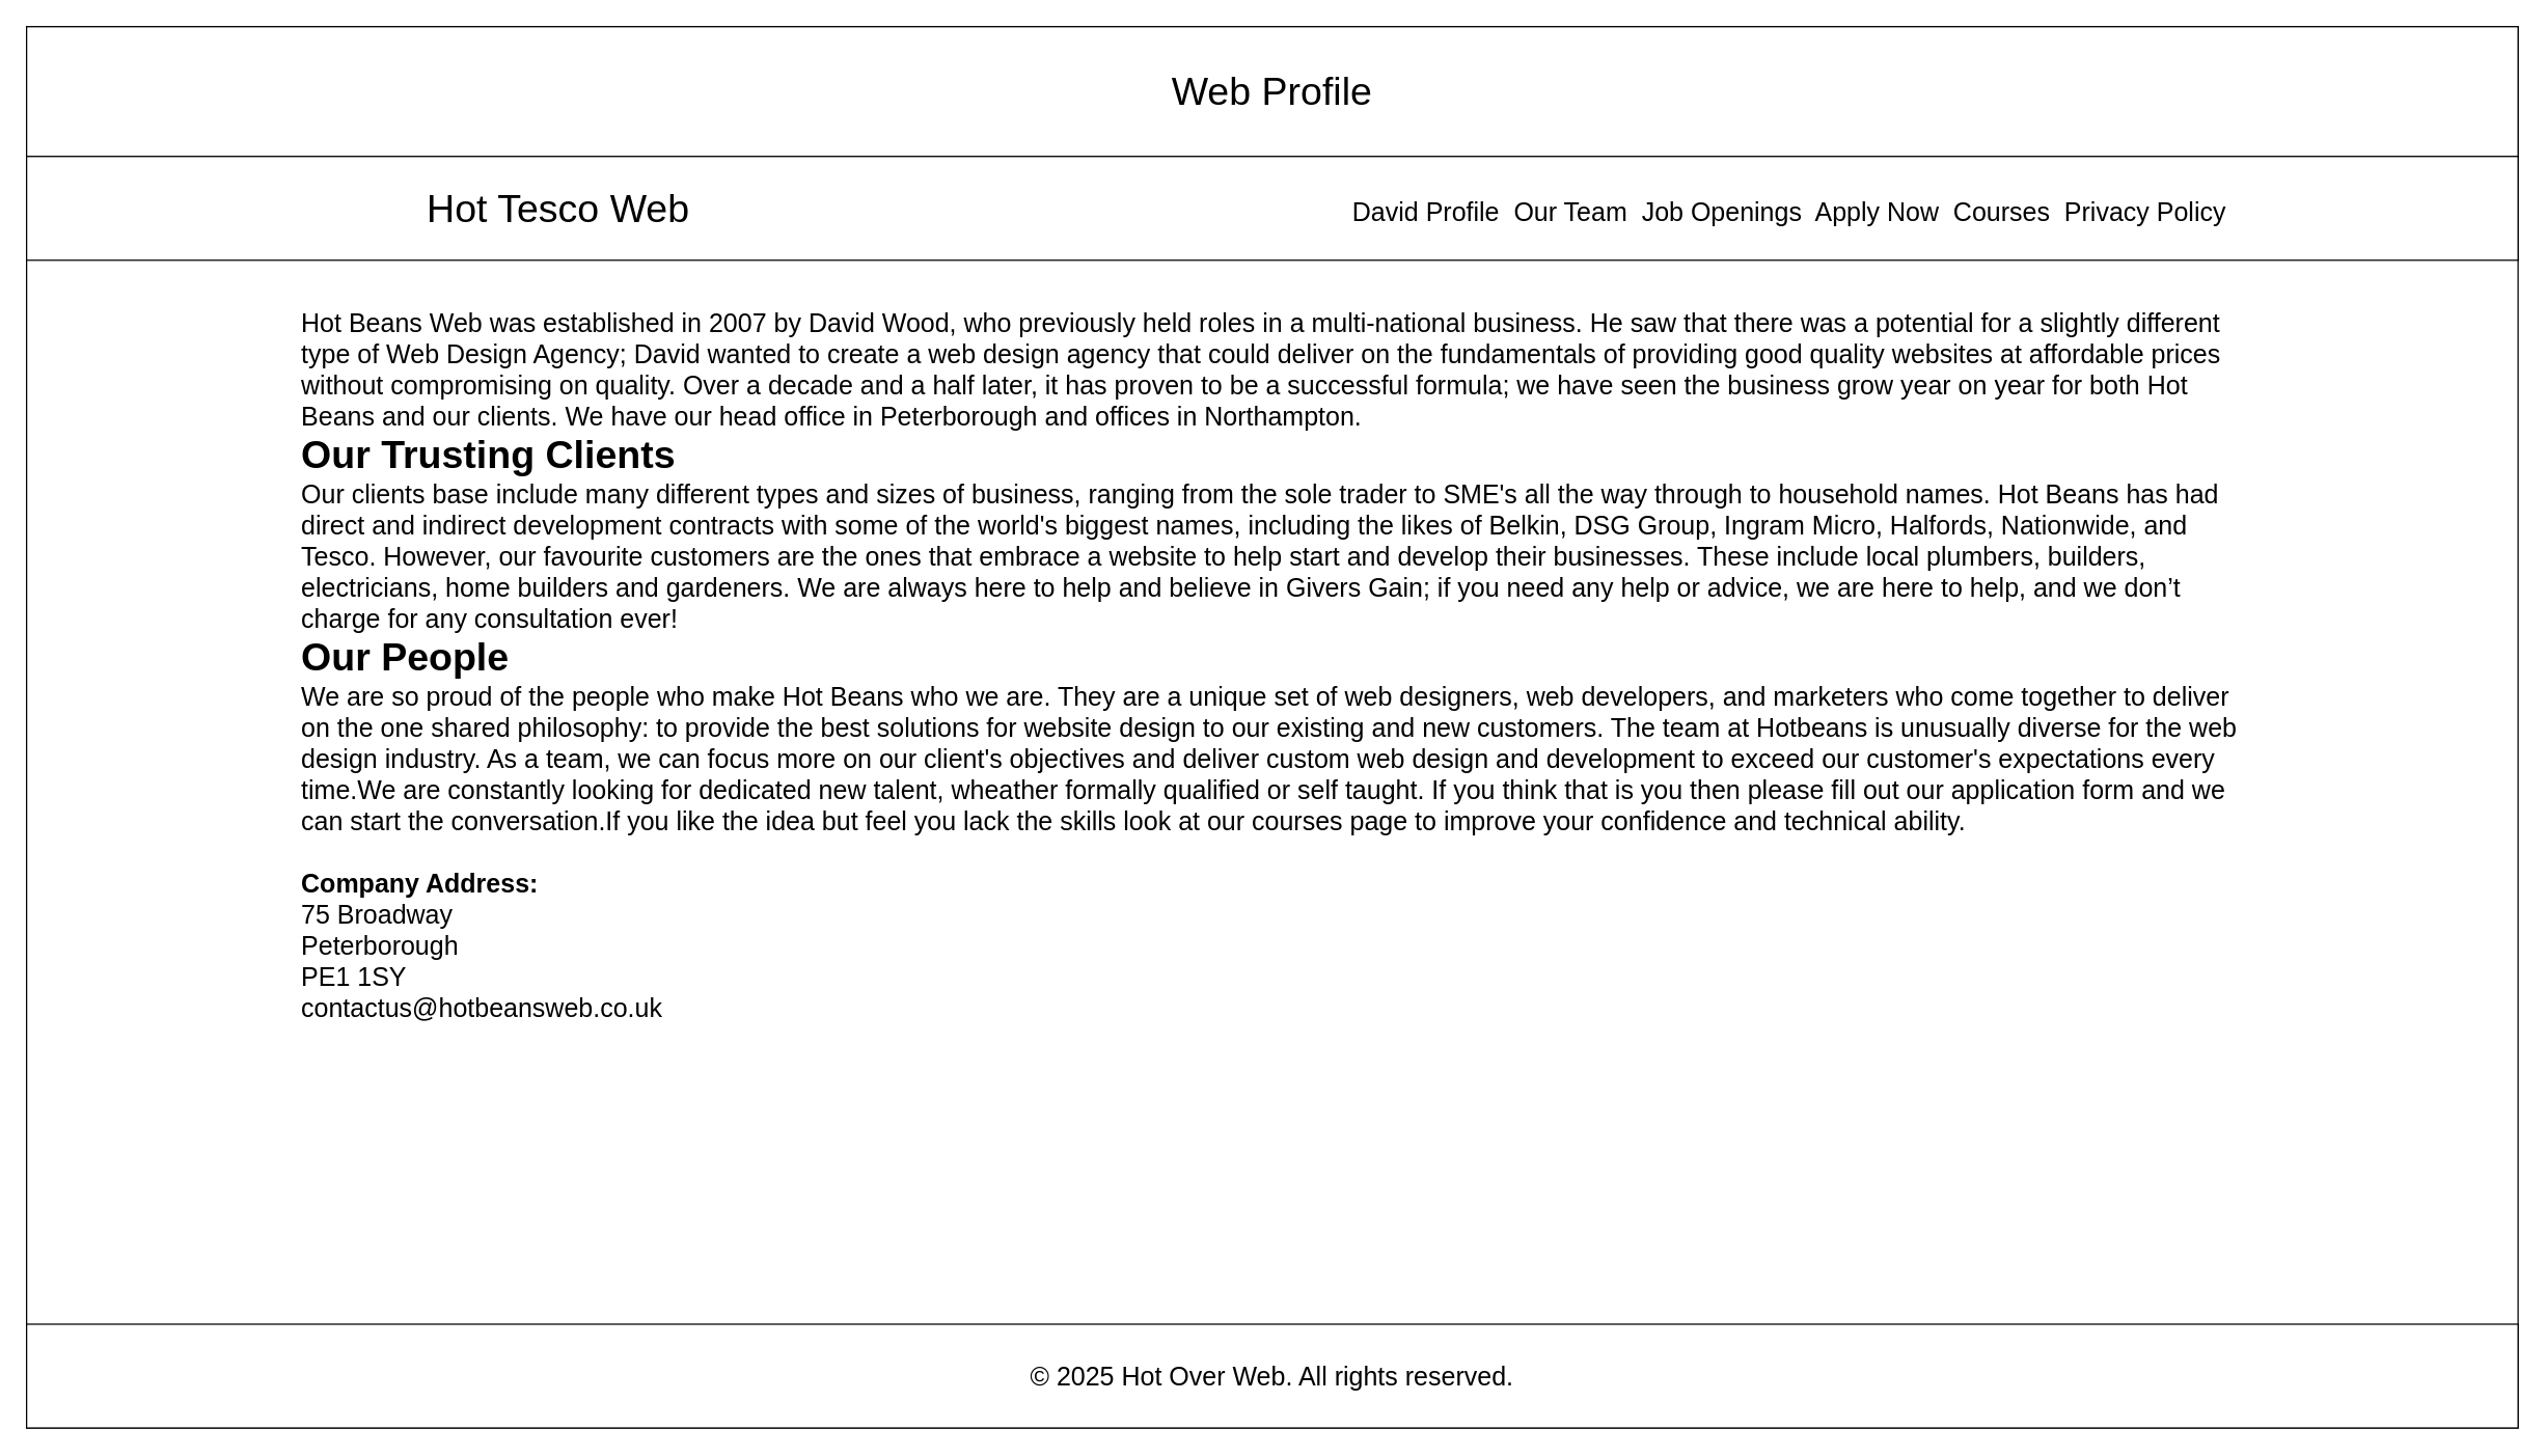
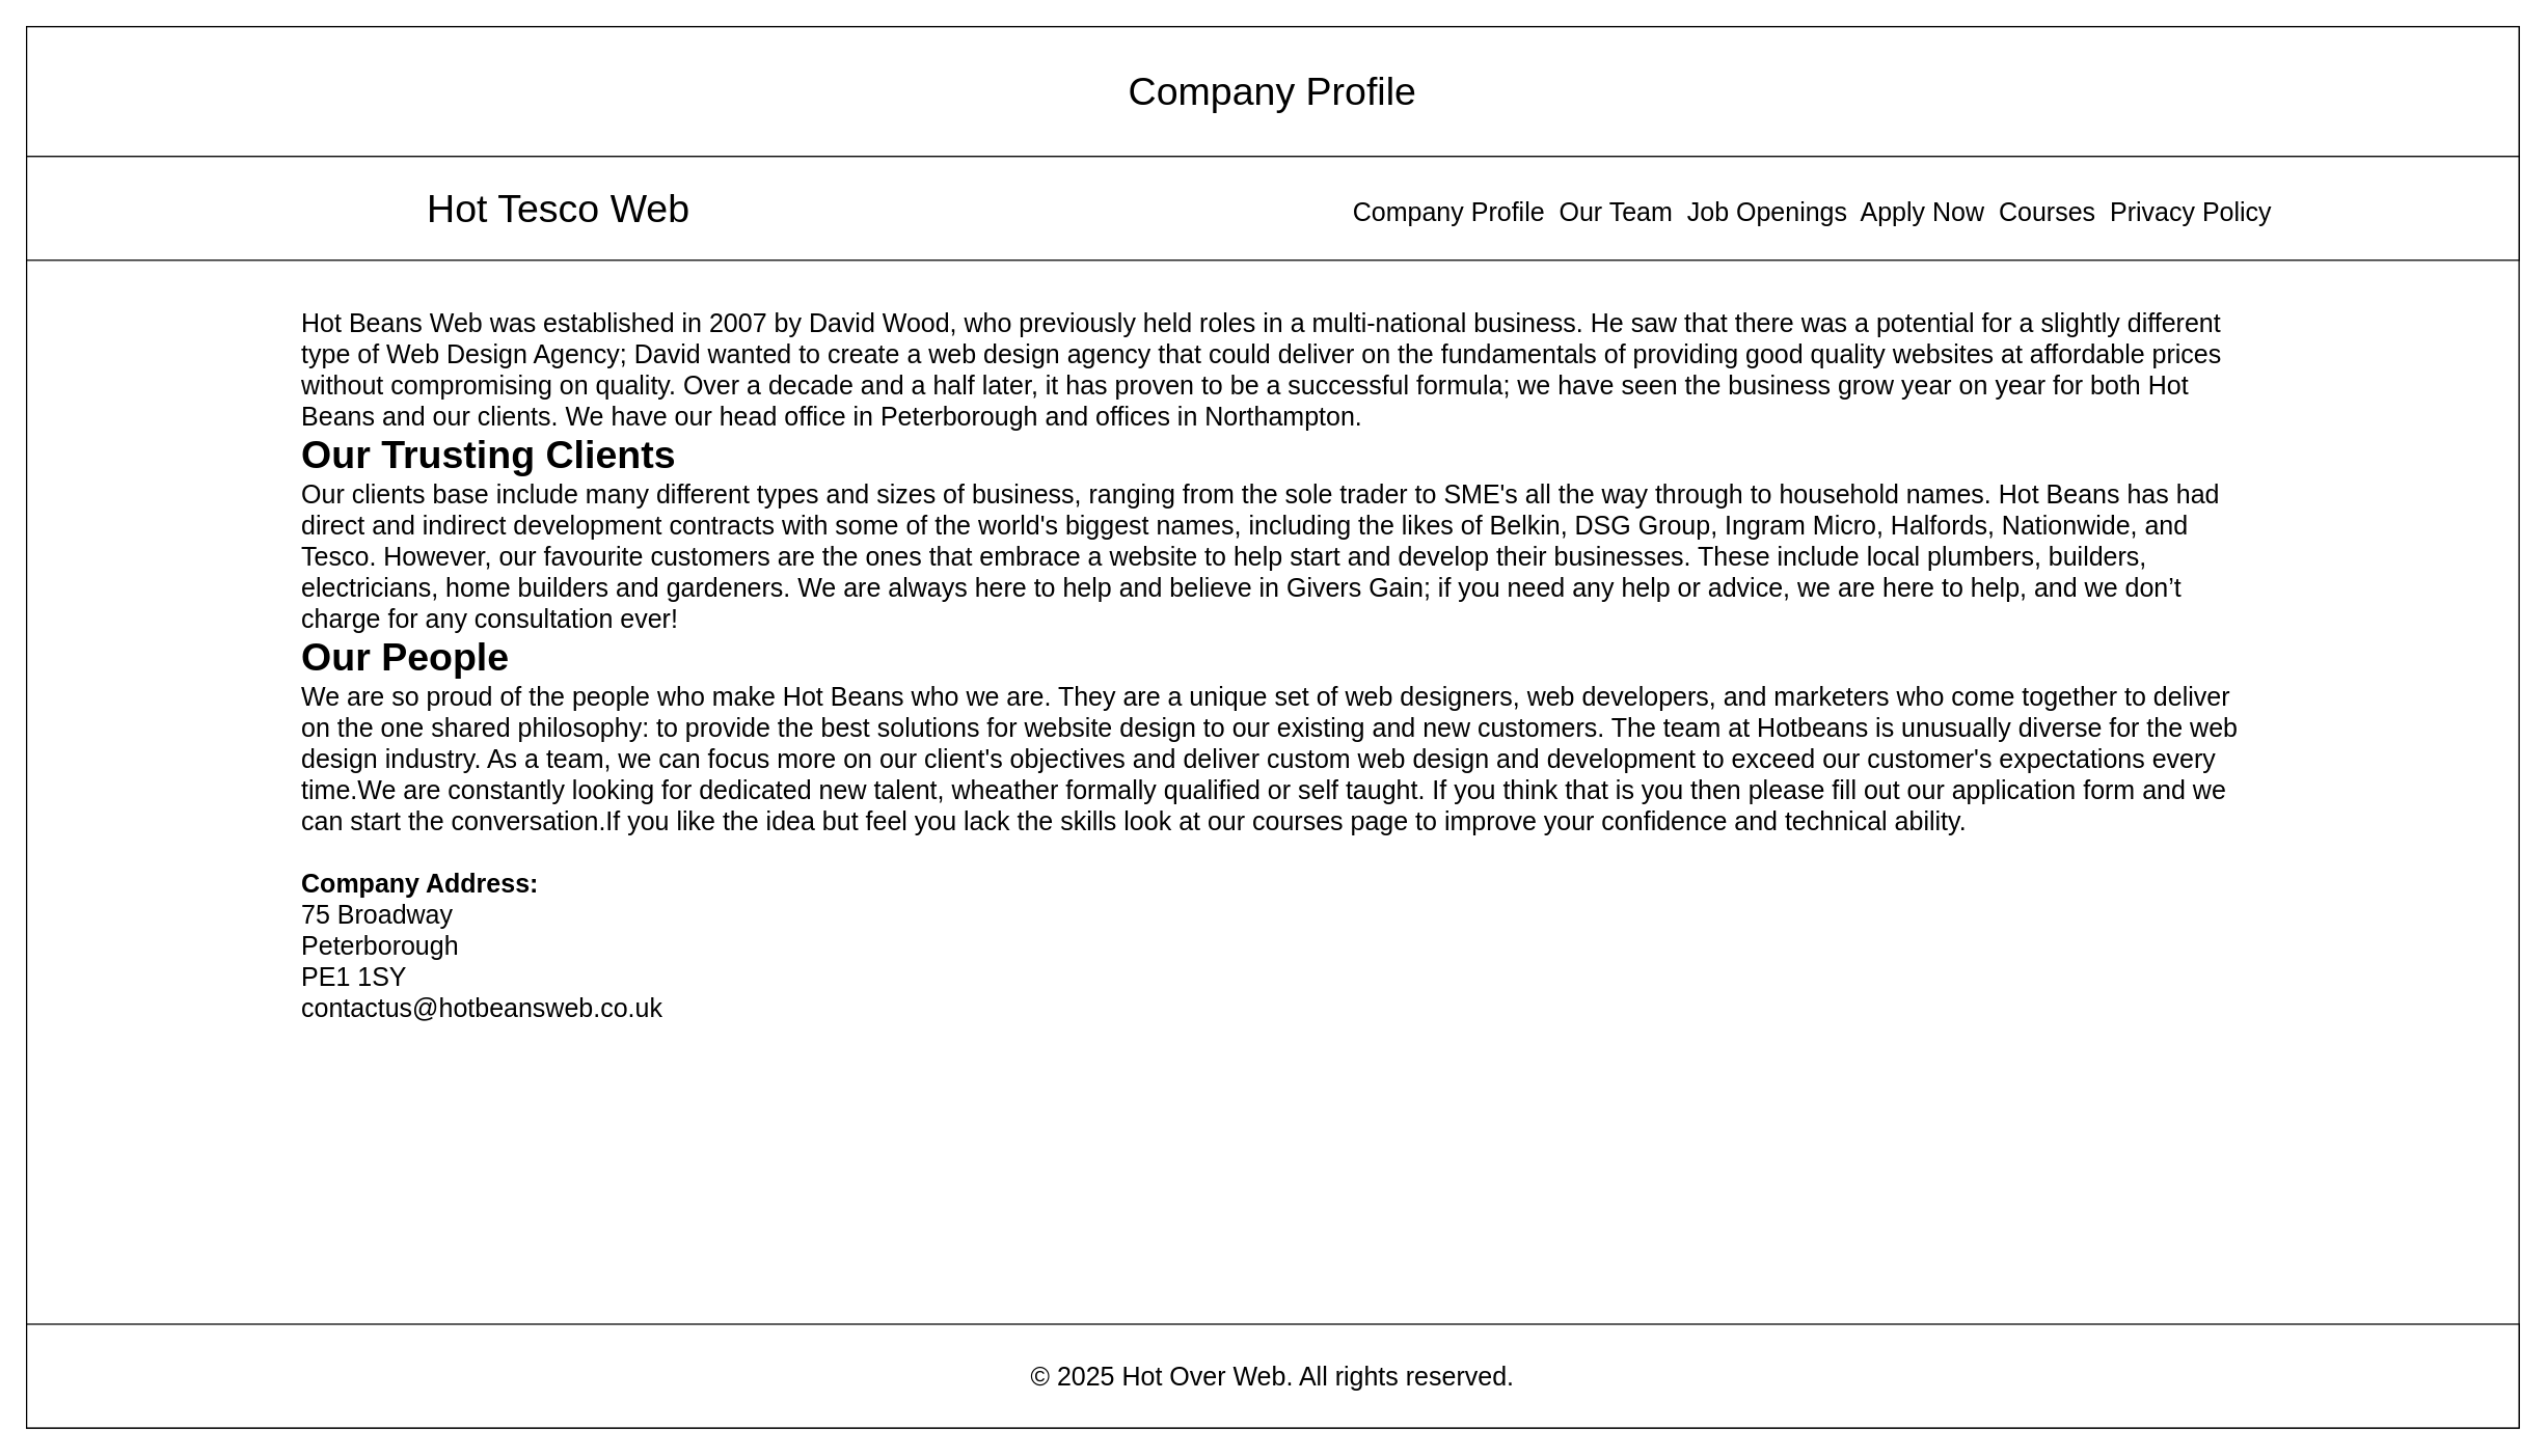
  <mxCell id="0" />
  <mxCell id="1" parent="0" />
  <mxCell id="2" value="" style="rounded=0;whiteSpace=wrap;html=1;fillColor=light-dark(#FFFFFF,#FFFFFF);" parent="1" vertex="1"><mxGeometry width="1920" height="1080" as="geometry" x="20" y="20" /></mxCell>
  <mxCell id="3" value="" style="rounded=0;whiteSpace=wrap;html=1;fillColor=light-dark(#FFFFFF,#007FFF);" parent="1" vertex="1"><mxGeometry width="1920" height="100" as="geometry" x="20" y="20" /></mxCell>
  <mxCell id="4" value="" style="rounded=0;whiteSpace=wrap;html=1;fillColor=light-dark(#FFFFFF,#1A1A1A);" parent="1" vertex="1"><mxGeometry y="120" width="1920" height="80" as="geometry" x="20" /></mxCell>
- <mxCell id="5" value="Web Profile" style="text;html=1;align=center;verticalAlign=middle;whiteSpace=wrap;rounded=0;fontSize=30;" parent="1" vertex="1"><mxGeometry x="860" y="40" width="240" height="60" as="geometry" /></mxCell>
+ <mxCell id="5" value="Company Profile" style="text;html=1;align=center;verticalAlign=middle;whiteSpace=wrap;rounded=0;fontSize=30;" parent="1" vertex="1"><mxGeometry x="860" y="40" width="240" height="60" as="geometry" /></mxCell>
  <mxCell id="6" value="Hot Tesco Web" style="text;html=1;align=center;verticalAlign=middle;whiteSpace=wrap;rounded=0;fontSize=30;" parent="1" vertex="1"><mxGeometry x="320" y="120" width="220" height="80" as="geometry" /></mxCell>
- <mxCell id="7" value="&lt;font style=&quot;font-size: 20px;&quot;&gt;David Profile&amp;nbsp; Our Team&amp;nbsp; Job Openings&amp;nbsp; Apply Now&amp;nbsp; Courses&amp;nbsp; Privacy Policy&lt;/font&gt;" style="text;whiteSpace=wrap;html=1;fontSize=25;verticalAlign=middle;" parent="1" vertex="1"><mxGeometry x="1040" y="120" width="900" height="80" as="geometry" /></mxCell>
+ <mxCell id="7" value="&lt;font style=&quot;font-size: 20px;&quot;&gt;Company Profile&amp;nbsp; Our Team&amp;nbsp; Job Openings&amp;nbsp; Apply Now&amp;nbsp; Courses&amp;nbsp; Privacy Policy&lt;/font&gt;" style="text;whiteSpace=wrap;html=1;fontSize=25;verticalAlign=middle;" parent="1" vertex="1"><mxGeometry x="1040" y="120" width="900" height="80" as="geometry" /></mxCell>
  <mxCell id="8" value="Hot Beans Web was established in 2007 by David Wood, who previously held roles in a multi-national business. He saw that there was a potential for a slightly different type of Web Design Agency; David wanted to create a web design agency that could deliver on the fundamentals of providing good quality websites at affordable prices without compromising on quality. Over a decade and a half later, it has proven to be a successful formula; we have seen the business grow year on year for both Hot Beans and our clients. We have our head office in Peterborough and offices in Northampton.&lt;div&gt;&lt;font style=&quot;font-size: 30px;&quot;&gt;&lt;b&gt;Our Trusting Clients&lt;/b&gt;&lt;/font&gt;&lt;/div&gt;&lt;div&gt;Our clients base include many different types and sizes of business, ranging from the sole trader to SME's all the way through to household names. Hot Beans has had direct and indirect development contracts with some of the world's biggest names, including the likes of Belkin, DSG Group, Ingram Micro, Halfords, Nationwide, and Tesco. However, our favourite customers are the ones that embrace a website to help start and develop their businesses. These include local plumbers, builders, electricians, home builders and gardeners. We are always here to help and believe in Givers Gain; if you need any help or advice, we are here to help, and we don’t charge for any consultation ever!&lt;/div&gt;&lt;div&gt;&lt;font style=&quot;font-size: 30px;&quot;&gt;&lt;b&gt;Our People&lt;/b&gt;&lt;/font&gt;&lt;/div&gt;&lt;div&gt;We are so proud of the people who make Hot Beans who we are. They are a unique set of web designers, web developers, and marketers who come together to deliver on the one shared philosophy: to provide the best solutions for website design to our existing and new customers. The team at Hotbeans is unusually diverse for the web design industry. As a team, we can focus more on our client's objectives and deliver custom web design and development to exceed our customer's expectations every time.We are constantly looking for dedicated new talent, wheather formally qualified or self taught. If you think that is you then please fill out our application form and we can start the conversation.If you like the idea but feel you lack the skills look at our courses page to improve your confidence and technical ability.&lt;/div&gt;&lt;div&gt;&lt;br&gt;&lt;/div&gt;&lt;div&gt;&lt;b&gt;Company Address:&lt;/b&gt;&lt;/div&gt;&lt;div&gt;75 Broadway&lt;/div&gt;&lt;div&gt;Peterborough&lt;/div&gt;&lt;div&gt;PE1 1SY&lt;/div&gt;&lt;div&gt;contactus@hotbeansweb.co.uk&lt;/div&gt;" style="text;whiteSpace=wrap;html=1;fontColor=light-dark(#000000,#000000);fontSize=20;" parent="1" vertex="1"><mxGeometry x="230" y="230" width="1500" height="680" as="geometry" /></mxCell>
  <mxCell id="9" value="" style="rounded=0;whiteSpace=wrap;html=1;fillColor=light-dark(#FFFFFF,#1A1A1A);" vertex="1" parent="1"><mxGeometry y="1020" width="1920" height="80" as="geometry" x="20" /></mxCell>
  <mxCell id="10" value="© 2025 Hot Over Web. All rights reserved." style="text;whiteSpace=wrap;html=1;align=center;verticalAlign=middle;fontSize=20;" vertex="1" parent="1"><mxGeometry x="780" y="1020" width="400" height="80" as="geometry" /></mxCell>
